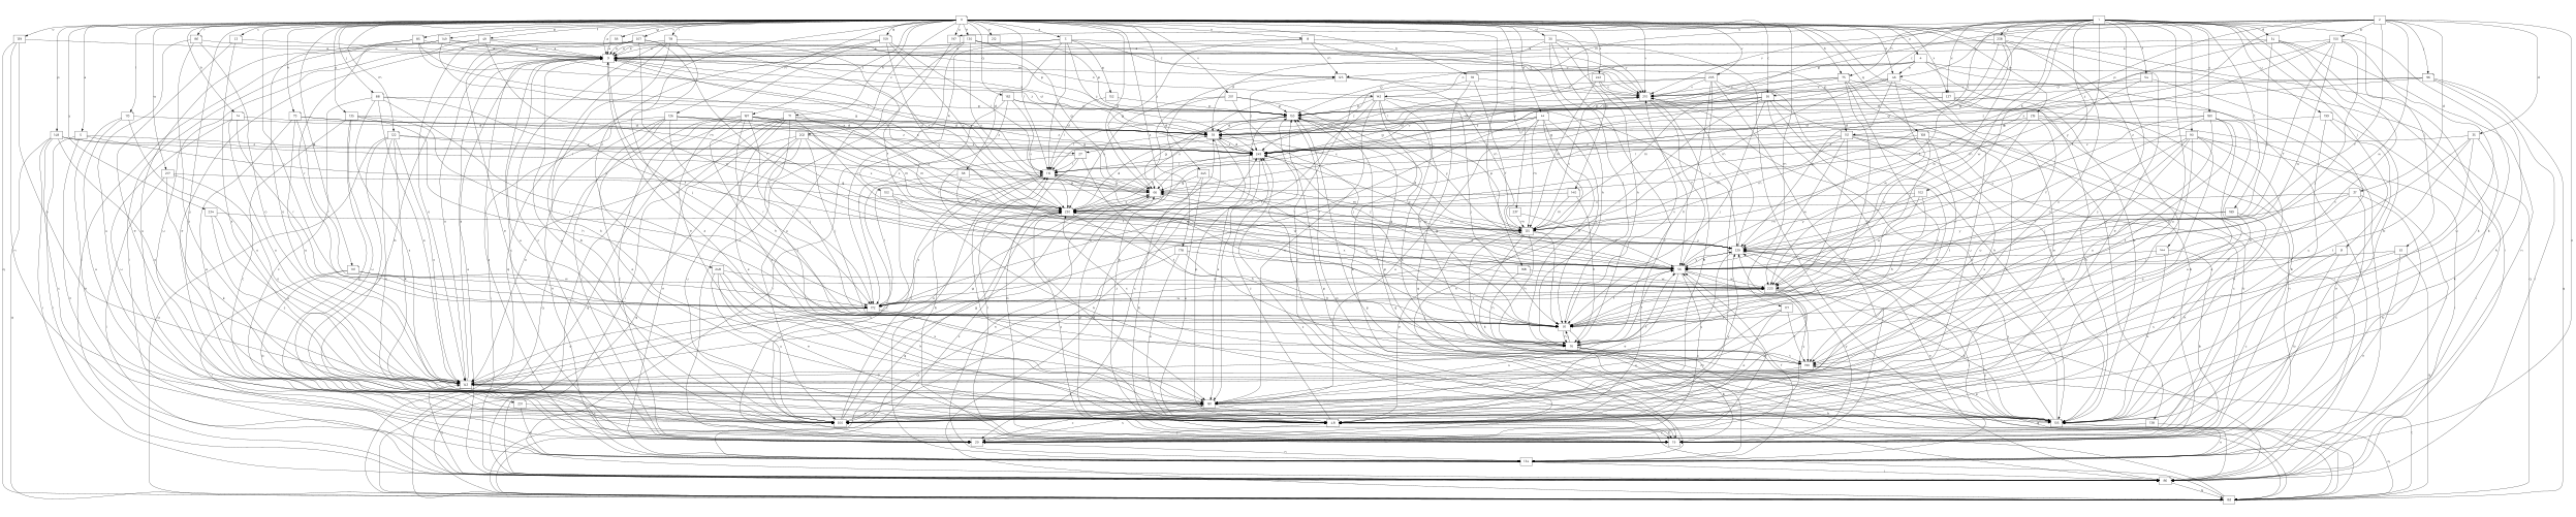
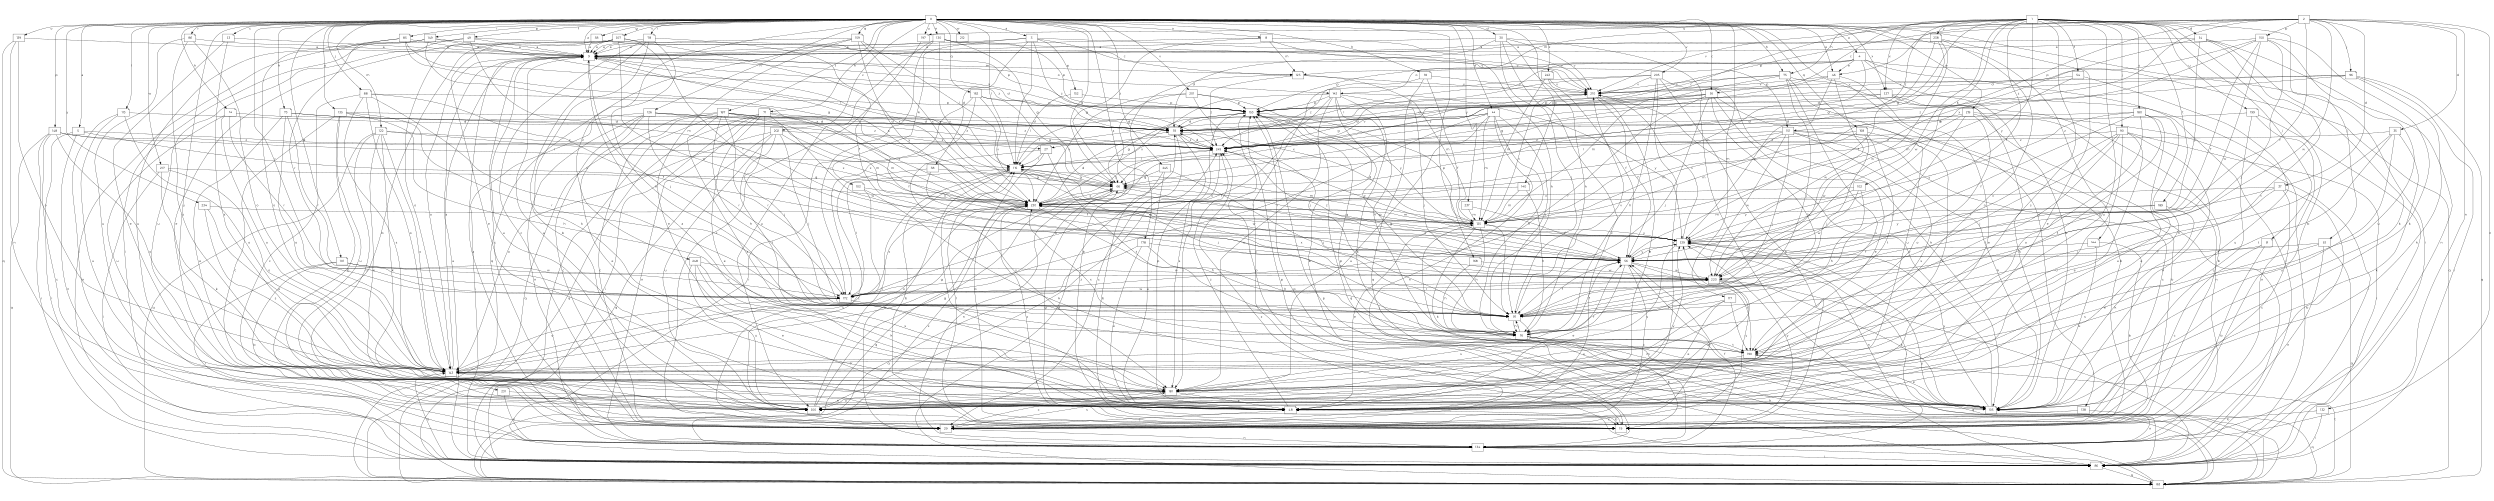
  strict digraph {
    fontname=Montserrat
    node [fontname=Montserrat shape=box]
    edge [fontname=Montserrat]
    0 [shape=note]
    3
    4
    5
    8
    9 [shape=note]
    23 [shape=note]
    26 [shape=note]
    30
    44 [shape=note]
    46
    49
    58 [shape=note]
    66 [shape=note]
    69 [shape=note]
    71 [shape=note]
    73 [shape=note]
    74 [shape=note]
    75 [shape=note]
    78 [shape=note]
    85 [shape=note]
    86 [shape=note]
    88 [shape=note]
    101 [shape=note]
    113 [shape=note]
    115 [shape=note]
    117
    122 [shape=note]
    126
    130
    135
    138
    139
    140 [shape=note]
    148
    149
    158 [shape=note]
    159 [shape=note]
    162
    166 [shape=note]
    168 [shape=note]
    172
    178
    187
    197 [shape=note]
    201
    202
    205
    207 [shape=note]
    210 [shape=note]
    212
    217
    219
    227
    231 [shape=note]
    234
    237
    243 [shape=note]
    244 [shape=note]
    245
    248
    249 [shape=note]
    123 [shape=note]
    151
    38
    103 [shape=note]
    152
    105 [shape=note]
    142
    153
    163
    27 [shape=note]
    134
    230 [shape=note]
    76
    200
    29
    39
    97 [shape=note]
    143
    181 [shape=note]
    48 [shape=note]
    19 [shape=note]
    125 [shape=note]
    220
    239 [shape=note]
    56
    190
    1
    34
    54
    90
    91 [shape=note]
    93
    102
    180
    189
    199 [shape=note]
    238 [shape=note]
    2
    35
    37 [shape=note]
    96 [shape=note]
+   132
    150 [shape=note]
    0 -> 3 [label=a]
    0 -> 4 [label=a]
    0 -> 5 [label=a]
    0 -> 8 [label=a]
    0 -> 9 [label=a]
    0 -> 23 [label=c]
    0 -> 26 [label=c]
    0 -> 30 [label=d]
    0 -> 44 [label=e]
    0 -> 46 [label=e]
    0 -> 49 [label=f]
    0 -> 58 [label=g]
    0 -> 66 [label=g]
    0 -> 69 [label=h]
    0 -> 71 [label=h]
    0 -> 73 [label=h]
    0 -> 74 [label=h]
    0 -> 75 [label=h]
    0 -> 78 [label=i]
    0 -> 85 [label=i]
    0 -> 86 [label=i]
    0 -> 88 [label=j]
    0 -> 101 [label=k]
    0 -> 113 [label=l]
    0 -> 115 [label=l]
    0 -> 117 [label=m]
    0 -> 122 [label=m]
    0 -> 126 [label=n]
    0 -> 130 [label=n]
    0 -> 135 [label=o]
    0 -> 138 [label=o]
    0 -> 139 [label=o]
    0 -> 140 [label=o]
    0 -> 148 [label=p]
    0 -> 149 [label=p]
    0 -> 158 [label=q]
    0 -> 159 [label=q]
    0 -> 162 [label=q]
    0 -> 166 [label=r]
    0 -> 168 [label=r]
    0 -> 172 [label=r]
    0 -> 178 [label=s]
    0 -> 187 [label=t]
    0 -> 197 [label=u]
    0 -> 201 [label=v]
    0 -> 202 [label=v]
    0 -> 205 [label=v]
    0 -> 207 [label=v]
-   0 -> 210 [label=v]
    0 -> 212 [label=w]
    0 -> 217 [label=w]
    0 -> 219 [label=w]
    0 -> 227 [label=x]
    0 -> 231 [label=y]
    0 -> 234 [label=y]
    0 -> 237 [label=y]
    0 -> 243 [label=z]
    0 -> 244 [label=z]
    0 -> 245 [label=z]
    0 -> 248 [label=z]
    3 -> 9 [label=a]
    3 -> 115 [label=l]
    3 -> 249 [label=z]
    3 -> 123 [label=c]
    3 -> 151 [label=p]
    3 -> 38 [label=d]
    3 -> 103 [label=k]
    3 -> 152 [label=p]
    4 -> 46 [label=e]
    4 -> 86 [label=i]
    4 -> 115 [label=l]
    4 -> 105 [label=k]
    4 -> 142 [label=o]
    4 -> 153 [label=p]
    4 -> 163 [label=q]
    5 -> 86 [label=i]
    5 -> 27 [label=c]
    5 -> 134 [label=n]
    5 -> 230 [label=x]
    8 -> 9 [label=a]
    8 -> 66 [label=g]
    8 -> 210 [label=v]
    8 -> 123 [label=m]
    8 -> 76 [label=h]
    9 -> 123 [label=m]
    9 -> 142 [label=o]
    9 -> 200 [label=u]
    9 -> 29 [label=c]
    9 -> 39 [label=d]
    9 -> 97 [label=j]
    9 -> 143 [label=o]
    23 -> 9 [label=a]
    23 -> 181 [label=s]
    23 -> 48 [label=e]
    26 -> 172 [label=r]
    26 -> 153 [label=p]
    26 -> 230 [label=x]
    26 -> 76 [label=h]
    26 -> 39 [label=d]
    26 -> 97 [label=j]
    26 -> 48 [label=e]
    26 -> 19 [label=b]
    30 -> 9 [label=a]
    30 -> 86 [label=i]
    30 -> 210 [label=v]
    30 -> 76 [label=h]
    30 -> 29 [label=c]
    30 -> 39 [label=d]
    30 -> 97 [label=j]
    44 -> 115 [label=l]
    44 -> 172 [label=r]
    44 -> 134 [label=n]
    44 -> 76 [label=h]
    44 -> 200 [label=u]
    44 -> 39 [label=d]
    44 -> 97 [label=j]
    44 -> 125 [label=m]
    46 -> 66 [label=g]
    46 -> 210 [label=v]
    46 -> 48 [label=e]
-   46 -> 125 [label=m]
+   4 -> 125 [label=m]
    46 -> 220 [label=w]
    46 -> 239 [label=y]
    49 -> 9 [label=a]
    49 -> 86 [label=i]
    49 -> 210 [label=v]
    49 -> 200 [label=u]
    49 -> 125 [label=m]
    58 -> 9 [label=a]
    58 -> 153 [label=p]
    58 -> 48 [label=e]
    66 -> 9 [label=a]
    66 -> 134 [label=n]
    66 -> 230 [label=x]
    69 -> 210 [label=v]
    69 -> 163 [label=q]
    69 -> 29 [label=c]
    69 -> 56 [label=f]
    71 -> 86 [label=i]
    71 -> 163 [label=q]
    71 -> 134 [label=n]
    71 -> 39 [label=d]
    71 -> 97 [label=j]
    71 -> 48 [label=e]
    71 -> 220 [label=w]
    71 -> 56 [label=f]
    73 -> 172 [label=r]
    73 -> 249 [label=z]
    73 -> 39 [label=d]
    73 -> 143 [label=o]
    73 -> 48 [label=e]
    74 -> 172 [label=r]
    74 -> 200 [label=u]
    74 -> 39 [label=d]
    74 -> 143 [label=o]
    75 -> 86 [label=i]
    75 -> 115 [label=l]
    75 -> 210 [label=v]
    75 -> 200 [label=u]
    75 -> 97 [label=j]
    75 -> 181 [label=s]
    75 -> 125 [label=m]
    78 -> 9 [label=a]
    78 -> 105 [label=k]
    78 -> 76 [label=h]
    78 -> 29 [label=c]
    78 -> 19 [label=b]
    78 -> 56 [label=f]
    85 -> 9 [label=a]
    85 -> 66 [label=g]
    85 -> 249 [label=z]
    85 -> 200 [label=u]
    85 -> 143 [label=o]
    86 -> 9 [label=a]
    86 -> 153 [label=p]
    86 -> 163 [label=q]
    86 -> 143 [label=o]
    88 -> 153 [label=p]
    88 -> 29 [label=c]
    88 -> 97 [label=j]
    88 -> 143 [label=o]
    88 -> 181 [label=s]
    88 -> 56 [label=f]
    101 -> 86 [label=i]
    101 -> 172 [label=r]
    101 -> 19 [label=b]
    101 -> 220 [label=w]
    113 -> 134 [label=n]
    113 -> 200 [label=u]
    113 -> 39 [label=d]
    113 -> 143 [label=o]
    115 -> 66 [label=g]
    115 -> 134 [label=n]
    115 -> 97 [label=j]
    115 -> 19 [label=b]
    115 -> 125 [label=m]
    115 -> 220 [label=w]
    117 -> 200 [label=u]
    117 -> 97 [label=j]
    117 -> 48 [label=e]
    117 -> 190 [label=t]
    122 -> 249 [label=z]
    122 -> 105 [label=k]
    122 -> 163 [label=q]
    122 -> 230 [label=x]
    122 -> 200 [label=u]
    122 -> 143 [label=o]
    122 -> 48 [label=e]
    126 -> 86 [label=i]
    126 -> 172 [label=r]
    126 -> 249 [label=z]
    126 -> 134 [label=n]
    126 -> 29 [label=c]
    126 -> 39 [label=d]
    126 -> 48 [label=e]
    126 -> 125 [label=m]
    130 -> 9 [label=a]
    130 -> 66 [label=g]
    130 -> 172 [label=r]
    130 -> 210 [label=v]
    130 -> 153 [label=p]
    130 -> 230 [label=x]
    130 -> 200 [label=u]
    135 -> 172 [label=r]
    135 -> 76 [label=h]
    135 -> 200 [label=u]
    135 -> 29 [label=c]
    135 -> 39 [label=d]
    135 -> 19 [label=b]
    138 -> 134 [label=n]
    138 -> 29 [label=c]
    139 -> 9 [label=a]
    139 -> 163 [label=q]
    139 -> 134 [label=n]
    139 -> 143 [label=o]
    140 -> 230 [label=x]
    140 -> 76 [label=h]
    140 -> 125 [label=m]
    148 -> 86 [label=i]
    148 -> 115 [label=l]
    148 -> 249 [label=z]
    148 -> 163 [label=q]
    148 -> 29 [label=c]
    148 -> 143 [label=o]
    149 -> 9 [label=a]
    149 -> 86 [label=i]
    149 -> 115 [label=l]
    149 -> 172 [label=r]
    149 -> 230 [label=x]
    158 -> 249 [label=z]
    158 -> 97 [label=j]
    158 -> 181 [label=s]
    158 -> 125 [label=m]
    158 -> 190 [label=t]
    159 -> 9 [label=a]
    159 -> 115 [label=l]
    159 -> 163 [label=q]
    159 -> 230 [label=x]
    159 -> 48 [label=e]
    159 -> 239 [label=y]
    162 -> 66 [label=g]
    162 -> 86 [label=i]
    162 -> 172 [label=r]
    162 -> 153 [label=p]
    162 -> 230 [label=x]
    166 -> 9 [label=a]
    166 -> 200 [label=u]
    166 -> 143 [label=o]
    166 -> 181 [label=s]
    168 -> 76 [label=h]
    168 -> 220 [label=w]
    172 -> 115 [label=l]
    172 -> 230 [label=x]
    172 -> 97 [label=j]
    172 -> 143 [label=o]
    172 -> 220 [label=w]
    178 -> 163 [label=q]
    178 -> 76 [label=h]
    178 -> 48 [label=e]
    178 -> 56 [label=f]
    187 -> 86 [label=i]
    187 -> 172 [label=r]
    187 -> 249 [label=z]
    187 -> 163 [label=q]
    187 -> 230 [label=x]
    187 -> 76 [label=h]
    187 -> 29 [label=c]
    187 -> 39 [label=d]
    187 -> 181 [label=s]
    187 -> 125 [label=m]
    197 -> 29 [label=c]
    201 -> 153 [label=p]
    201 -> 230 [label=x]
    201 -> 97 [label=j]
    201 -> 143 [label=o]
    201 -> 239 [label=y]
    202 -> 249 [label=z]
    202 -> 163 [label=q]
    202 -> 230 [label=x]
    202 -> 200 [label=u]
    202 -> 97 [label=j]
    202 -> 143 [label=o]
    202 -> 190 [label=t]
    205 -> 66 [label=g]
    205 -> 210 [label=v]
    205 -> 249 [label=z]
    205 -> 105 [label=k]
    205 -> 76 [label=h]
    205 -> 48 [label=e]
    205 -> 19 [label=b]
    207 -> 9 [label=a]
    207 -> 230 [label=x]
    207 -> 143 [label=o]
    207 -> 48 [label=e]
    207 -> 19 [label=b]
    207 -> 220 [label=w]
    207 -> 56 [label=f]
    210 -> 153 [label=p]
    210 -> 48 [label=e]
    210 -> 56 [label=f]
    217 -> 66 [label=g]
    217 -> 86 [label=i]
    217 -> 105 [label=k]
    217 -> 143 [label=o]
    219 -> 86 [label=i]
    219 -> 134 [label=n]
    219 -> 39 [label=d]
    219 -> 97 [label=j]
    219 -> 143 [label=o]
    219 -> 220 [label=w]
    227 -> 86 [label=i]
    227 -> 249 [label=z]
    227 -> 105 [label=k]
    227 -> 153 [label=p]
    227 -> 19 [label=b]
    231 -> 134 [label=n]
    231 -> 48 [label=e]
    234 -> 143 [label=o]
    234 -> 181 [label=s]
    234 -> 125 [label=m]
    237 -> 125 [label=m]
    237 -> 56 [label=f]
    243 -> 210 [label=v]
    243 -> 125 [label=m]
    243 -> 56 [label=f]
    244 -> 105 [label=k]
    244 -> 19 [label=b]
    244 -> 56 [label=f]
    245 -> 66 [label=g]
    245 -> 97 [label=j]
    245 -> 48 [label=e]
    245 -> 19 [label=b]
    248 -> 105 [label=k]
    248 -> 200 [label=u]
    248 -> 181 [label=s]
    248 -> 48 [label=e]
    248 -> 220 [label=w]
    249 -> 115 [label=l]
    249 -> 210 [label=v]
    249 -> 39 [label=d]
    249 -> 181 [label=s]
    123 -> 210 [label=v]
    123 -> 249 [label=z]
    123 -> 19 [label=b]
    123 -> 125 [label=m]
    151 -> 115 [label=l]
    151 -> 249 [label=z]
    151 -> 105 [label=k]
    151 -> 29 [label=c]
    151 -> 97 [label=j]
    151 -> 181 [label=s]
    151 -> 19 [label=b]
    151 -> 125 [label=m]
    151 -> 220 [label=w]
    38 -> 66 [label=g]
    38 -> 29 [label=c]
    38 -> 56 [label=f]
    103 -> 105 [label=k]
    103 -> 230 [label=x]
    103 -> 29 [label=c]
    152 -> 115 [label=l]
    152 -> 153 [label=p]
    105 -> 210 [label=v]
    105 -> 153 [label=p]
    105 -> 163 [label=q]
    105 -> 239 [label=y]
    142 -> 172 [label=r]
    142 -> 105 [label=k]
    142 -> 153 [label=p]
    142 -> 230 [label=x]
    142 -> 76 [label=h]
    142 -> 97 [label=j]
    142 -> 181 [label=s]
    142 -> 19 [label=b]
    142 -> 239 [label=y]
    153 -> 9 [label=a]
    153 -> 66 [label=g]
    153 -> 163 [label=q]
    153 -> 39 [label=d]
    163 -> 249 [label=z]
    163 -> 153 [label=p]
    163 -> 39 [label=d]
    163 -> 125 [label=m]
    163 -> 239 [label=y]
    163 -> 190 [label=t]
    27 -> 115 [label=l]
    27 -> 181 [label=s]
    27 -> 19 [label=b]
    27 -> 190 [label=t]
    134 -> 9 [label=a]
    134 -> 86 [label=i]
    134 -> 153 [label=p]
    134 -> 230 [label=x]
    134 -> 56 [label=f]
    230 -> 9 [label=a]
    230 -> 249 [label=z]
    230 -> 163 [label=q]
    230 -> 76 [label=h]
    230 -> 39 [label=d]
    230 -> 143 [label=o]
    230 -> 125 [label=m]
    76 -> 163 [label=q]
    76 -> 97 [label=j]
    76 -> 19 [label=b]
    76 -> 56 [label=f]
    76 -> 190 [label=t]
    200 -> 9 [label=a]
    200 -> 66 [label=g]
    200 -> 115 [label=l]
    200 -> 249 [label=z]
    29 -> 134 [label=n]
    29 -> 181 [label=s]
    29 -> 239 [label=y]
    29 -> 56 [label=f]
    39 -> 249 [label=z]
    39 -> 29 [label=c]
    39 -> 181 [label=s]
    97 -> 210 [label=v]
    97 -> 153 [label=p]
    97 -> 76 [label=h]
    97 -> 181 [label=s]
    97 -> 56 [label=f]
    143 -> 9 [label=a]
    143 -> 66 [label=g]
    143 -> 29 [label=c]
    143 -> 181 [label=s]
    143 -> 56 [label=f]
    181 -> 9 [label=a]
    181 -> 105 [label=k]
    181 -> 200 [label=u]
    181 -> 29 [label=c]
    181 -> 48 [label=e]
    48 -> 115 [label=l]
    48 -> 249 [label=z]
    48 -> 153 [label=p]
    48 -> 29 [label=c]
    48 -> 19 [label=b]
    48 -> 239 [label=y]
    19 -> 66 [label=g]
    19 -> 115 [label=l]
    19 -> 153 [label=p]
    19 -> 230 [label=x]
    19 -> 239 [label=y]
    125 -> 210 [label=v]
    125 -> 105 [label=k]
    125 -> 153 [label=p]
    125 -> 76 [label=h]
    125 -> 39 [label=d]
    125 -> 97 [label=j]
    125 -> 48 [label=e]
    125 -> 239 [label=y]
    220 -> 86 [label=i]
    220 -> 172 [label=r]
    220 -> 105 [label=k]
    220 -> 230 [label=x]
    220 -> 48 [label=e]
    239 -> 66 [label=g]
    239 -> 86 [label=i]
    239 -> 115 [label=l]
    239 -> 210 [label=v]
    239 -> 249 [label=z]
    239 -> 134 [label=n]
    239 -> 181 [label=s]
    239 -> 56 [label=f]
    56 -> 66 [label=g]
    56 -> 249 [label=z]
    56 -> 230 [label=x]
    56 -> 29 [label=c]
    56 -> 48 [label=e]
    56 -> 220 [label=w]
    56 -> 239 [label=y]
    56 -> 190 [label=t]
    190 -> 105 [label=k]
    190 -> 230 [label=x]
    190 -> 143 [label=o]
    1 -> 26 [label=c]
    1 -> 66 [label=g]
    1 -> 75 [label=h]
    1 -> 197 [label=u]
    1 -> 227 [label=x]
    1 -> 249 [label=z]
    1 -> 27 [label=c]
    1 -> 200 [label=u]
    1 -> 181 [label=s]
    1 -> 19 [label=b]
    1 -> 220 [label=w]
    1 -> 239 [label=y]
    1 -> 56 [label=f]
    1 -> 34 [label=d]
    1 -> 54 [label=f]
    1 -> 90 [label=j]
    1 -> 91 [label=j]
    1 -> 93 [label=j]
    1 -> 102 [label=k]
    1 -> 180 [label=s]
    1 -> 189 [label=t]
    1 -> 199 [label=u]
    1 -> 238 [label=y]
    34 -> 9 [label=a]
    34 -> 249 [label=z]
    34 -> 105 [label=k]
    34 -> 134 [label=n]
    34 -> 239 [label=y]
    34 -> 190 [label=t]
    54 -> 210 [label=v]
    54 -> 200 [label=u]
    54 -> 125 [label=m]
    90 -> 86 [label=i]
    90 -> 172 [label=r]
    90 -> 249 [label=z]
    90 -> 105 [label=k]
    90 -> 200 [label=u]
    90 -> 97 [label=j]
    90 -> 48 [label=e]
    90 -> 190 [label=t]
    91 -> 29 [label=c]
    91 -> 19 [label=b]
    91 -> 56 [label=f]
    93 -> 163 [label=q]
    93 -> 134 [label=n]
    93 -> 181 [label=s]
    93 -> 56 [label=f]
    102 -> 230 [label=x]
    102 -> 76 [label=h]
    102 -> 220 [label=w]
    102 -> 239 [label=y]
    180 -> 200 [label=u]
    180 -> 39 [label=d]
    180 -> 143 [label=o]
    180 -> 48 [label=e]
    180 -> 239 [label=y]
    180 -> 56 [label=f]
    180 -> 190 [label=t]
    189 -> 105 [label=k]
    189 -> 48 [label=e]
    189 -> 125 [label=m]
    189 -> 239 [label=y]
    199 -> 86 [label=i]
    199 -> 134 [label=n]
    199 -> 29 [label=c]
    199 -> 39 [label=d]
    238 -> 9 [label=a]
    238 -> 66 [label=g]
    238 -> 143 [label=o]
    238 -> 48 [label=e]
    238 -> 220 [label=w]
    238 -> 56 [label=f]
    2 -> 46 [label=e]
    2 -> 210 [label=v]
    2 -> 123 [label=m]
    2 -> 151 [label=p]
    2 -> 153 [label=p]
    2 -> 134 [label=n]
    2 -> 230 [label=x]
    2 -> 220 [label=w]
    2 -> 56 [label=f]
    2 -> 35 [label=d]
    2 -> 37 [label=d]
    2 -> 96 [label=j]
+   2 -> 132 [label=n]
    2 -> 150 [label=p]
    35 -> 249 [label=z]
    35 -> 105 [label=k]
    35 -> 76 [label=h]
    35 -> 200 [label=u]
    35 -> 190 [label=t]
    37 -> 230 [label=x]
    37 -> 29 [label=c]
    37 -> 97 [label=j]
    37 -> 19 [label=b]
    37 -> 239 [label=y]
    96 -> 86 [label=i]
    96 -> 210 [label=v]
    96 -> 249 [label=z]
    96 -> 105 [label=k]
    96 -> 163 [label=q]
    96 -> 39 [label=d]
+   132 -> 86 [label=i]
+   132 -> 19 [label=b]
    150 -> 9 [label=a]
    150 -> 105 [label=k]
    150 -> 230 [label=x]
    150 -> 200 [label=u]
    150 -> 39 [label=d]
    150 -> 97 [label=j]
    150 -> 220 [label=w]
    150 -> 56 [label=f]
  }
